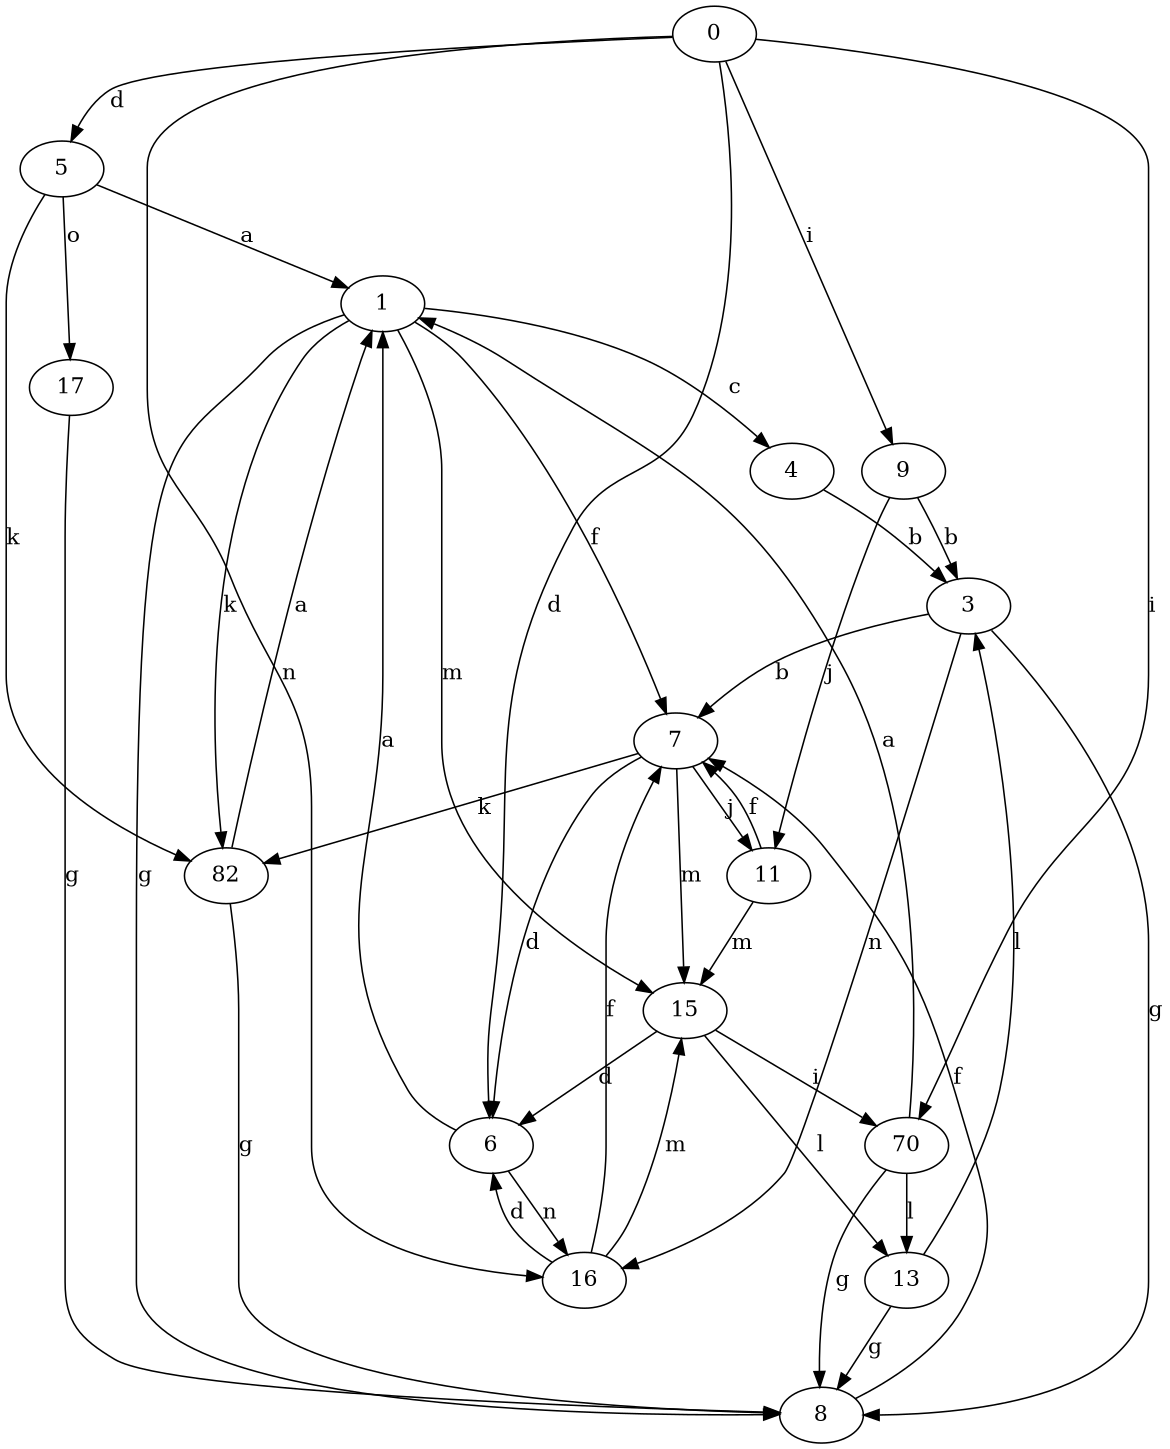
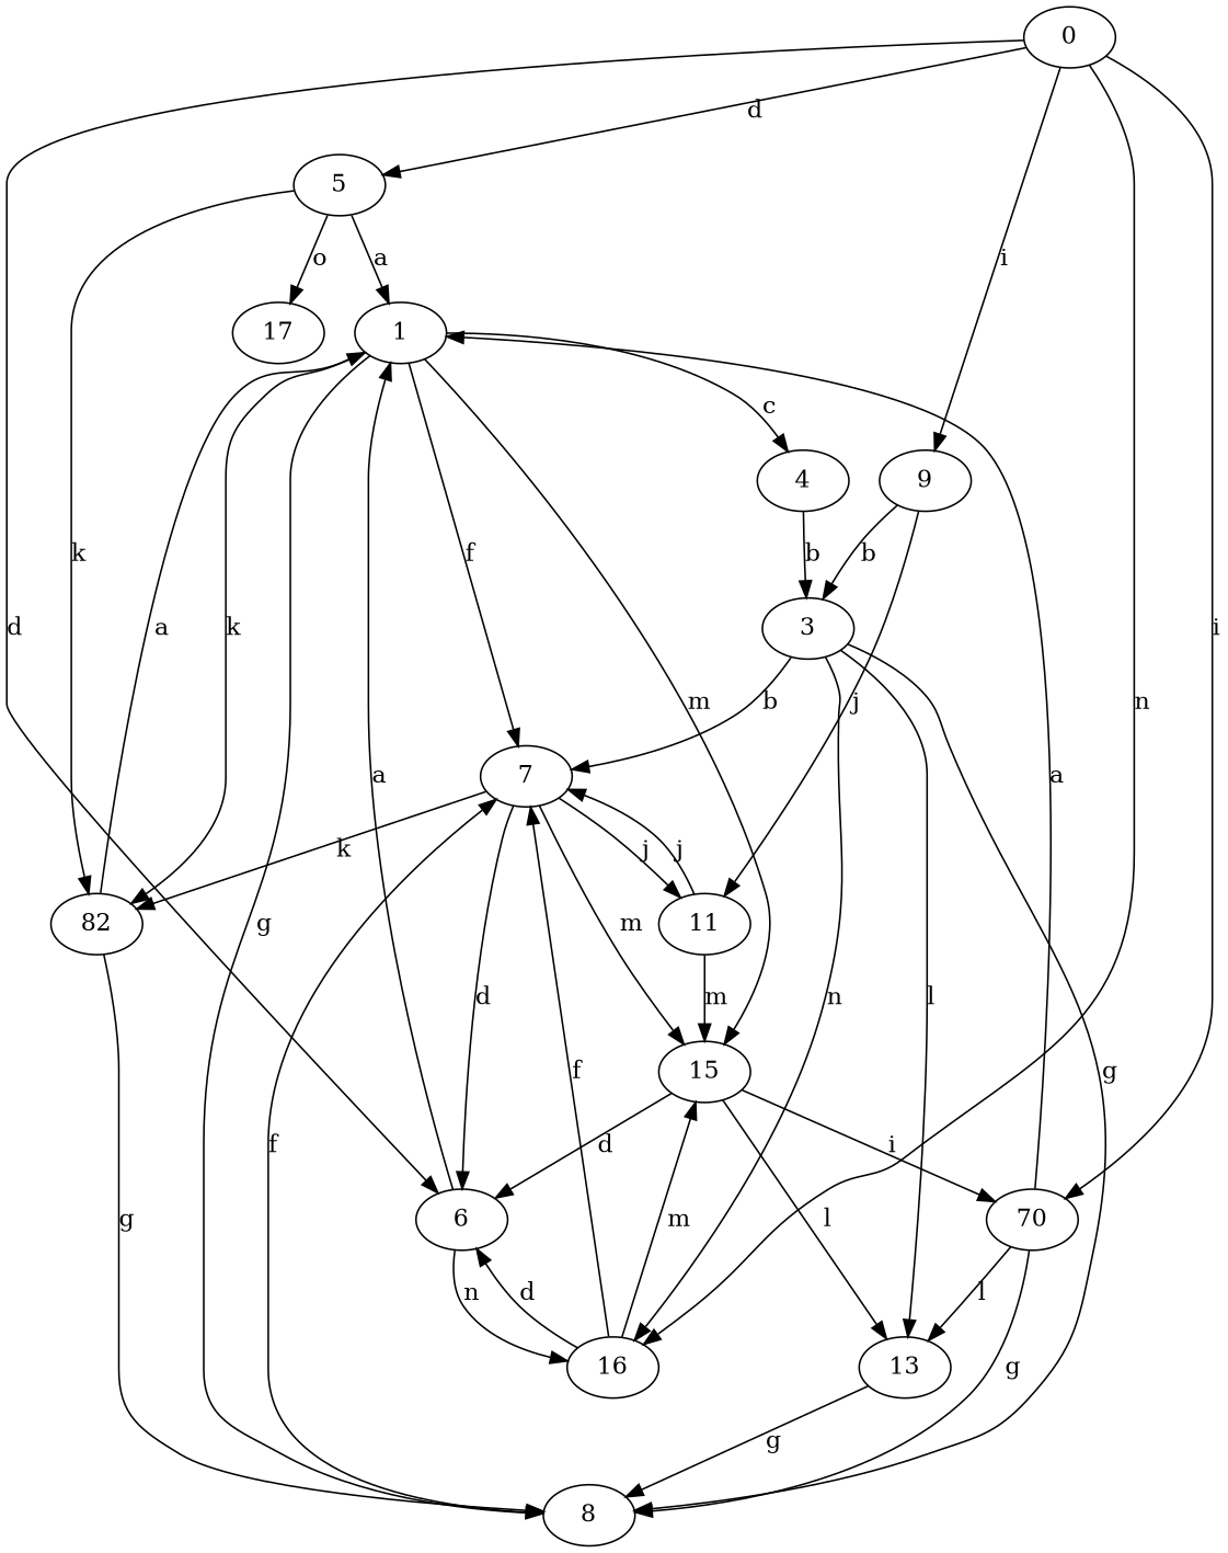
  strict digraph {
    1
    4
    7
    8
    n5 [label=82]
    15
    3
    6
    11
    13
    n11 [label=70]
    16
    5
    17
    9
    0
    1 -> 4 [label=c]
    1 -> 7 [label=f]
    1 -> 8 [label=g]
    1 -> n5 [label=k]
    1 -> 15 [label=m]
    4 -> 3 [label=b]
    7 -> n5 [label=k]
    7 -> 15 [label=m]
    7 -> 6 [label=d]
    7 -> 11 [label=j]
    8 -> 7 [label=f]
    n5 -> 1 [label=a]
    n5 -> 8 [label=g]
    15 -> 6 [label=d]
    15 -> 13 [label=l]
    15 -> n11 [label=i]
    3 -> 7 [label=b]
    3 -> 8 [label=g]
-   13 -> 3 [label=l]
+   3 -> 13 [label=l]
    3 -> 16 [label=n]
    6 -> 1 [label=a]
    6 -> 16 [label=n]
-   11 -> 7 [label=f]
+   11 -> 7 [label=j]
    11 -> 15 [label=m]
    13 -> 8 [label=g]
    n11 -> 1 [label=a]
    n11 -> 8 [label=g]
    n11 -> 13 [label=l]
    16 -> 7 [label=f]
    16 -> 15 [label=m]
    16 -> 6 [label=d]
    5 -> 1 [label=a]
    5 -> n5 [label=k]
    5 -> 17 [label=o]
-   17 -> 8 [label=g]
    9 -> 3 [label=b]
    9 -> 11 [label=j]
    0 -> 6 [label=d]
    0 -> n11 [label=i]
    0 -> 16 [label=n]
    0 -> 5 [label=d]
    0 -> 9 [label=i]
  }
